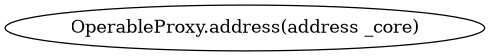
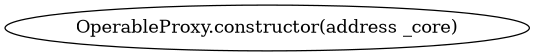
  digraph {
    rankdir=LR
-   "OperableProxy.constructor(address _core)" [height=0.5 width=4.8498 label="OperableProxy.address(address _core)"]
+   "OperableProxy.constructor(address _core)" [height=0.5 width=4.8498]
  }
